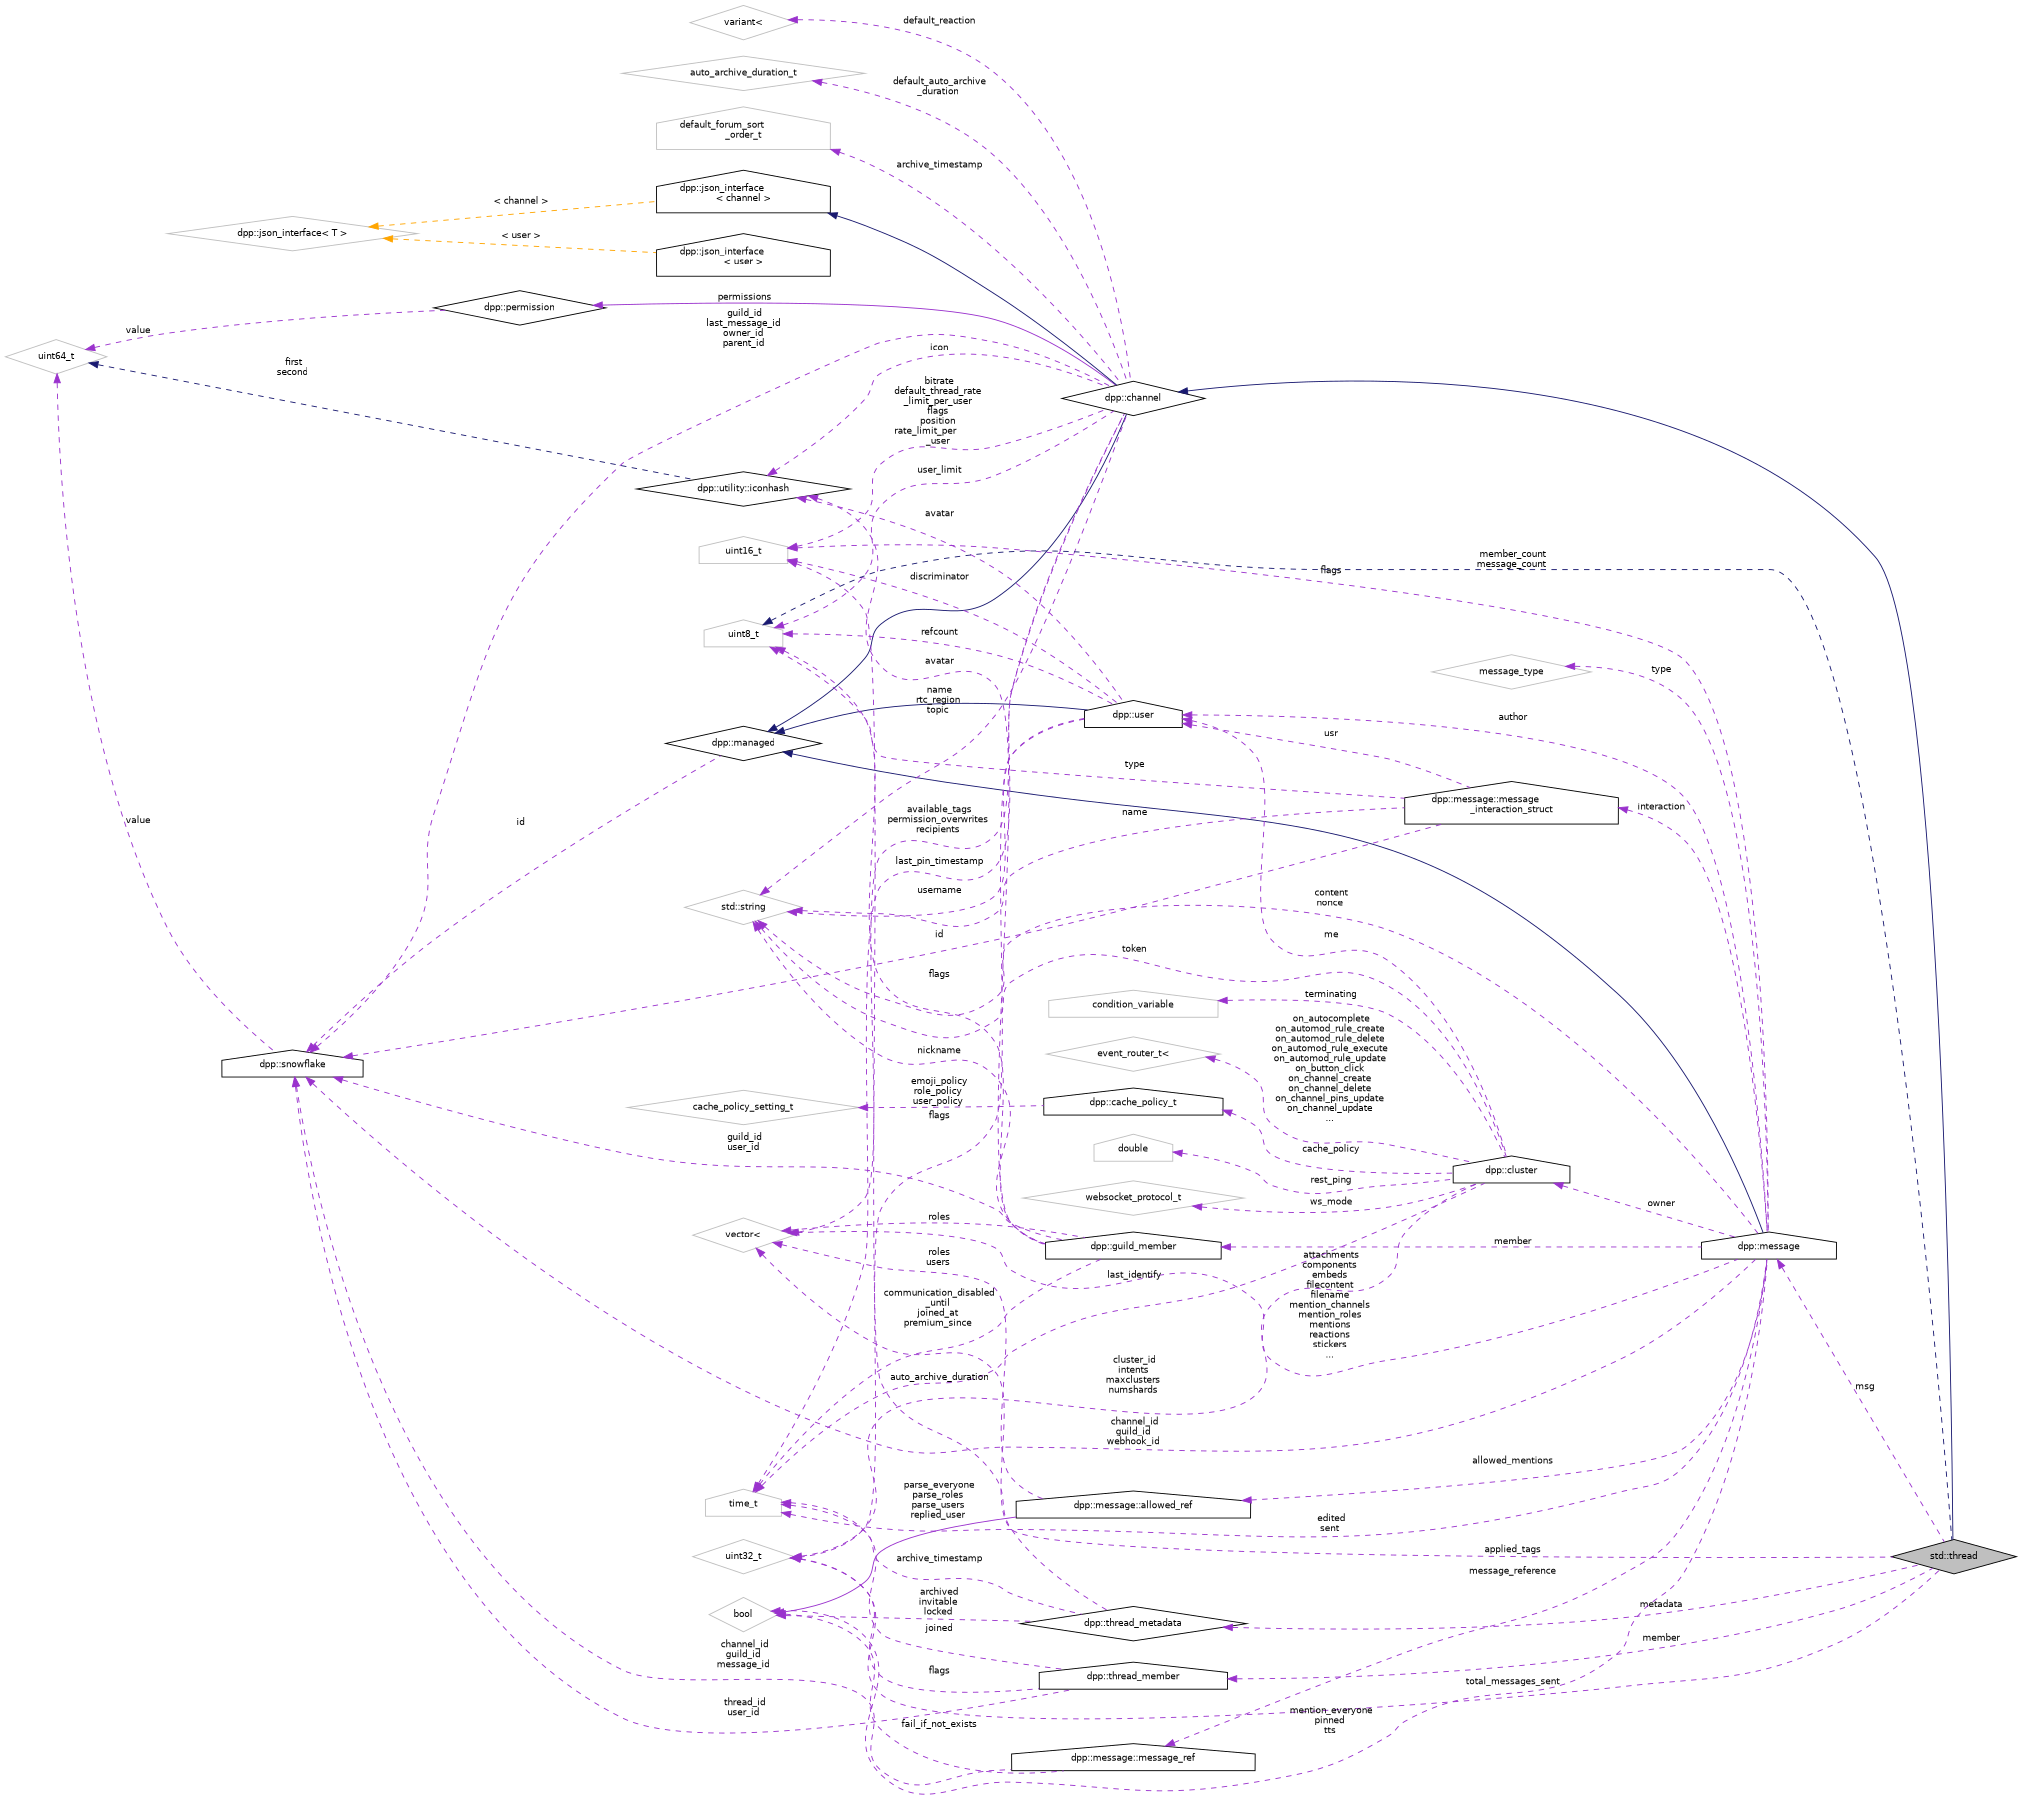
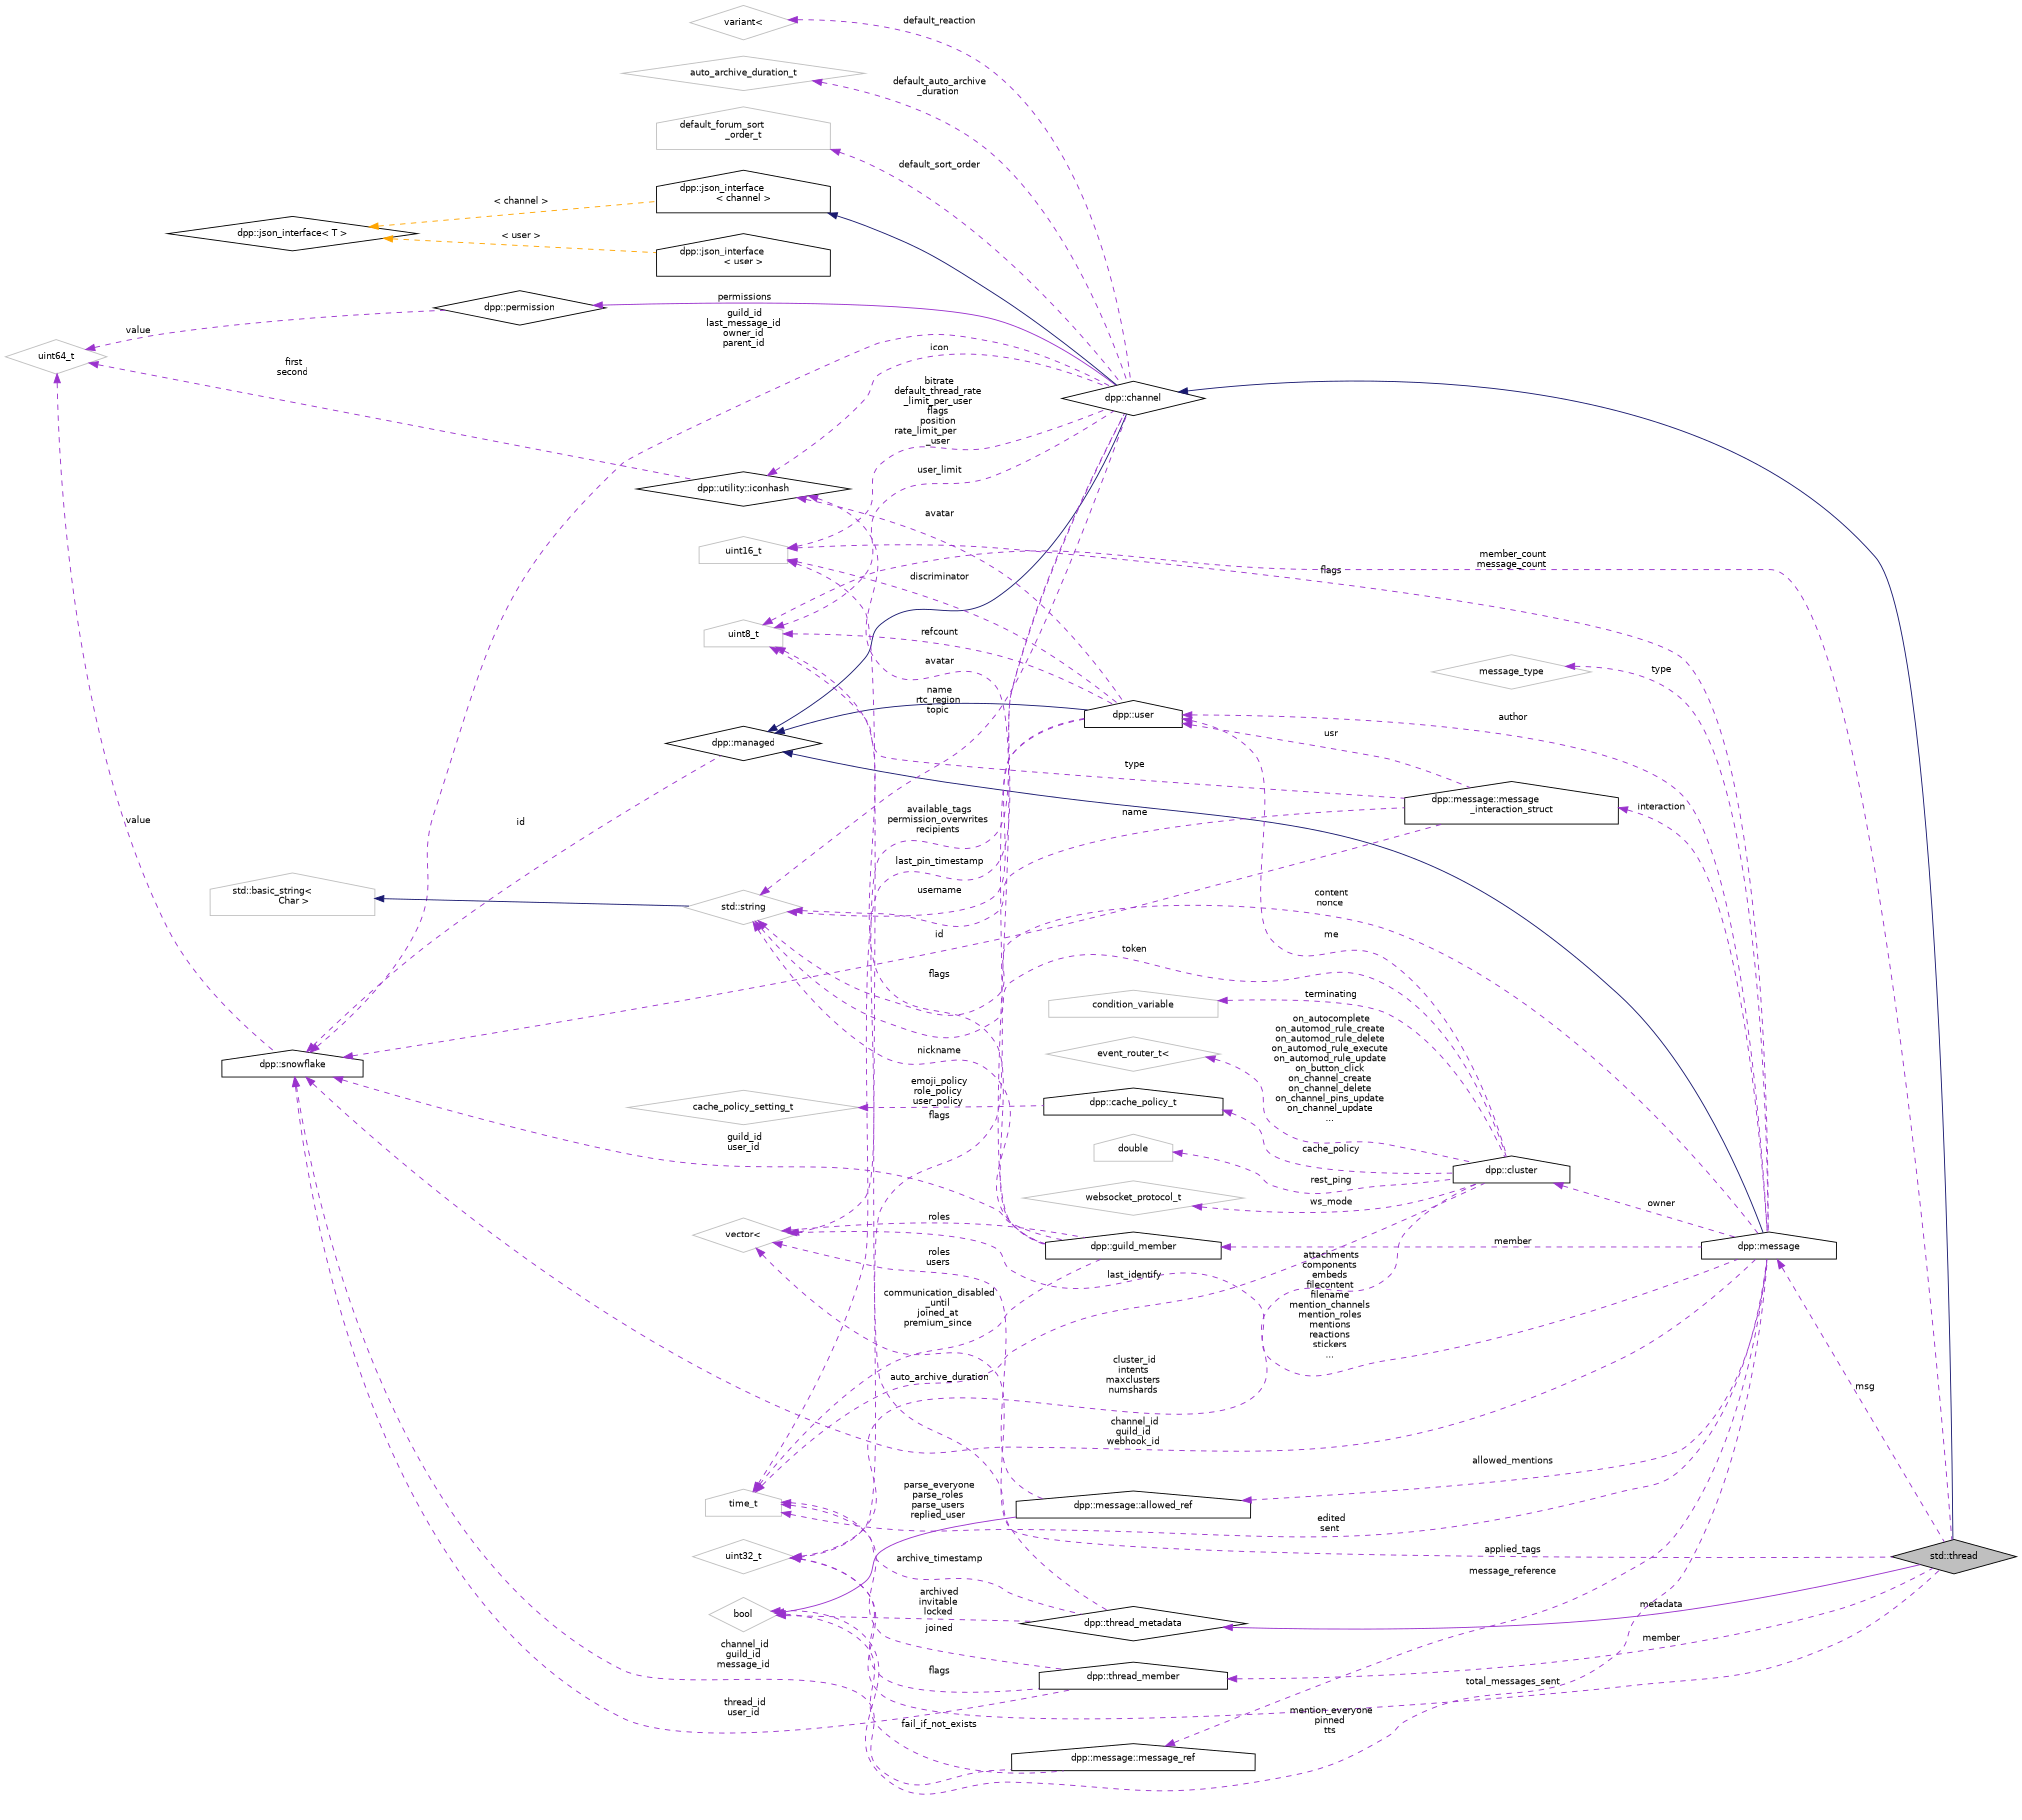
  digraph {
    rankdir=LR
    node [color=black fontname=Helvetica fontsize=10 shape=house]
    edge [color=darkorchid3 dir=back fontname=Helvetica fontsize=10 labelfontname=Helvetica labelfontsize=10 style=dashed]
    n1 [fillcolor=grey75 fontcolor=black height=0.2 label="std::thread" shape=diamond style=filled width=0.4]
    n2 [height=0.2 label="dpp::channel" shape=diamond width=0.4]
    n3 [height=0.2 label="dpp::managed" shape=diamond width=0.4]
    n4 [height=0.2 label="dpp::message" width=0.4]
    n5 [height=0.2 label="dpp::user" width=0.4]
    n6 [height=0.2 label="dpp::message::message\l_interaction_struct" width=0.4]
    n7 [height=0.2 label="dpp::cluster" width=0.4]
    n8 [height=0.2 label="dpp::snowflake" width=0.4]
    n9 [height=0.2 label="dpp::thread_member" width=0.4]
    n10 [height=0.2 label="dpp::guild_member" width=0.4]
    n11 [height=0.2 label="dpp::message::message_ref" width=0.4]
    n12 [color=grey75 height=0.2 label=uint64_t shape=diamond width=0.4]
    n13 [height=0.2 label="dpp::utility::iconhash" shape=diamond width=0.4]
    n14 [height=0.2 label="dpp::permission" shape=diamond width=0.4]
    n15 [height=0.2 label="dpp::json_interface\l\< channel \>" width=0.4]
-   n16 [color=grey75 height=0.2 label="dpp::json_interface\< T \>" shape=diamond width=0.4]
+   n16 [height=0.2 label="dpp::json_interface\< T \>" shape=diamond width=0.4]
    n17 [height=0.2 label="dpp::json_interface\l\< user \>" width=0.4]
    n18 [color=grey75 height=0.2 label="std::string" shape=diamond width=0.4]
+   n19 [color=grey75 height=0.2 label="std::basic_string\<\l Char \>" width=0.4]
    n20 [color=grey75 height=0.2 label="vector\<" shape=diamond width=0.4]
    n21 [height=0.2 label="dpp::message::allowed_ref" width=0.4]
    n22 [color=grey75 height=0.2 label="variant\<" shape=diamond width=0.4]
    n23 [color=grey75 height=0.2 label=time_t width=0.4]
    n24 [height=0.2 label="dpp::thread_metadata" shape=diamond width=0.4]
    n25 [color=grey75 height=0.2 label=uint16_t width=0.4]
    n26 [color=grey75 height=0.2 label=auto_archive_duration_t shape=diamond width=0.4]
    n27 [color=grey75 height=0.2 label="default_forum_sort\l_order_t" width=0.4]
    n28 [color=grey75 height=0.2 label=uint8_t width=0.4]
    n29 [color=grey75 height=0.2 label=uint32_t shape=diamond width=0.4]
    n30 [color=grey75 height=0.2 label=bool shape=diamond width=0.4]
    n31 [color=grey75 height=0.2 label=double width=0.4]
    n32 [height=0.2 label="dpp::cache_policy_t" width=0.4]
    n33 [color=grey75 height=0.2 label=cache_policy_setting_t shape=diamond width=0.4]
    n34 [color=grey75 height=0.2 label=websocket_protocol_t shape=diamond width=0.4]
    n35 [color=grey75 height=0.2 label=condition_variable width=0.4]
    n36 [color=grey75 height=0.2 label="event_router_t\<" shape=diamond width=0.4]
    n37 [color=grey75 height=0.2 label=message_type shape=diamond width=0.4]
    n2 -> n1 [color=midnightblue style=solid]
    n3 -> n2 [color=midnightblue style=solid]
    n3 -> n4 [color=midnightblue style=solid]
    n3 -> n5 [color=midnightblue style=solid]
    n4 -> n1 [label=" msg"]
    n5 -> n4 [label=" author"]
    n5 -> n6 [label=" usr"]
    n5 -> n7 [label=" me"]
    n6 -> n4 [label=" interaction"]
    n7 -> n4 [label=" owner"]
    n8 -> n2 [label=" guild_id\nlast_message_id\nowner_id\nparent_id"]
    n8 -> n3 [label=" id"]
    n8 -> n4 [label=" channel_id\nguild_id\nwebhook_id"]
    n8 -> n6 [label=" id"]
    n8 -> n9 [label=" thread_id\nuser_id"]
    n8 -> n10 [label=" guild_id\nuser_id"]
    n8 -> n11 [label=" channel_id\nguild_id\nmessage_id"]
    n9 -> n1 [label=" member"]
    n10 -> n4 [label=" member"]
    n11 -> n4 [label=" message_reference"]
    n12 -> n8 [label=" value"]
-   n12 -> n13 [color=midnightblue label=" first\nsecond"]
+   n12 -> n13 [label=" first\nsecond"]
    n12 -> n14 [label=" value"]
    n13 -> n2 [label=" icon"]
    n13 -> n5 [label=" avatar"]
    n13 -> n10 [label=" avatar"]
    n14 -> n2 [label=" permissions" style=solid]
    n15 -> n2 [color=midnightblue style=solid]
    n16 -> n15 [color=orange label=" \< channel \>"]
    n16 -> n17 [color=orange label=" \< user \>"]
    n18 -> n2 [label=" name\nrtc_region\ntopic"]
    n18 -> n4 [label=" content\nnonce"]
    n18 -> n5 [label=" username"]
    n18 -> n6 [label=" name"]
    n18 -> n7 [label=" token"]
    n18 -> n10 [label=" nickname"]
+   n19 -> n18 [color=midnightblue style=solid]
    n20 -> n1 [label=" applied_tags"]
    n20 -> n2 [label=" available_tags\npermission_overwrites\nrecipients"]
    n20 -> n4 [label=" attachments\ncomponents\nembeds\nfilecontent\nfilename\nmention_channels\nmention_roles\nmentions\nreactions\nstickers\n..."]
    n20 -> n10 [label=" roles"]
    n20 -> n21 [label=" roles\nusers"]
    n21 -> n4 [label=" allowed_mentions"]
    n22 -> n2 [label=" default_reaction"]
    n23 -> n2 [label=" last_pin_timestamp"]
    n23 -> n4 [label=" edited\nsent"]
    n23 -> n7 [label=" last_identify"]
    n23 -> n9 [label=" joined"]
    n23 -> n10 [label=" communication_disabled\l_until\njoined_at\npremium_since"]
    n23 -> n24 [label=" archive_timestamp"]
-   n24 -> n1 [label=" metadata"]
+   n24 -> n1 [label=" metadata" style=solid]
    n25 -> n2 [label=" bitrate\ndefault_thread_rate\l_limit_per_user\nflags\nposition\nrate_limit_per\l_user"]
    n25 -> n4 [label=" flags"]
    n25 -> n5 [label=" discriminator"]
    n25 -> n24 [label=" auto_archive_duration"]
    n26 -> n2 [label=" default_auto_archive\l_duration"]
-   n27 -> n2 [label=" archive_timestamp"]
-   n28 -> n1 [color=midnightblue label=" member_count\nmessage_count"]
+   n27 -> n2 [label=" default_sort_order"]
+   n28 -> n1 [label=" member_count\nmessage_count"]
    n28 -> n2 [label=" user_limit"]
    n28 -> n5 [label=" refcount"]
    n28 -> n6 [label=" type"]
    n28 -> n10 [label=" flags"]
    n29 -> n1 [label=" total_messages_sent"]
    n29 -> n5 [label=" flags"]
    n29 -> n7 [label=" cluster_id\nintents\nmaxclusters\nnumshards"]
    n29 -> n9 [label=" flags"]
    n30 -> n4 [label=" mention_everyone\npinned\ntts"]
    n30 -> n11 [label=" fail_if_not_exists"]
    n30 -> n21 [label=" parse_everyone\nparse_roles\nparse_users\nreplied_user" style=solid]
    n30 -> n24 [label=" archived\ninvitable\nlocked"]
    n31 -> n7 [label=" rest_ping"]
    n32 -> n7 [label=" cache_policy"]
    n33 -> n32 [label=" emoji_policy\nrole_policy\nuser_policy"]
    n34 -> n7 [label=" ws_mode"]
    n35 -> n7 [label=" terminating"]
    n36 -> n7 [label=" on_autocomplete\non_automod_rule_create\non_automod_rule_delete\non_automod_rule_execute\non_automod_rule_update\non_button_click\non_channel_create\non_channel_delete\non_channel_pins_update\non_channel_update\n..."]
    n37 -> n4 [label=" type"]
  }
